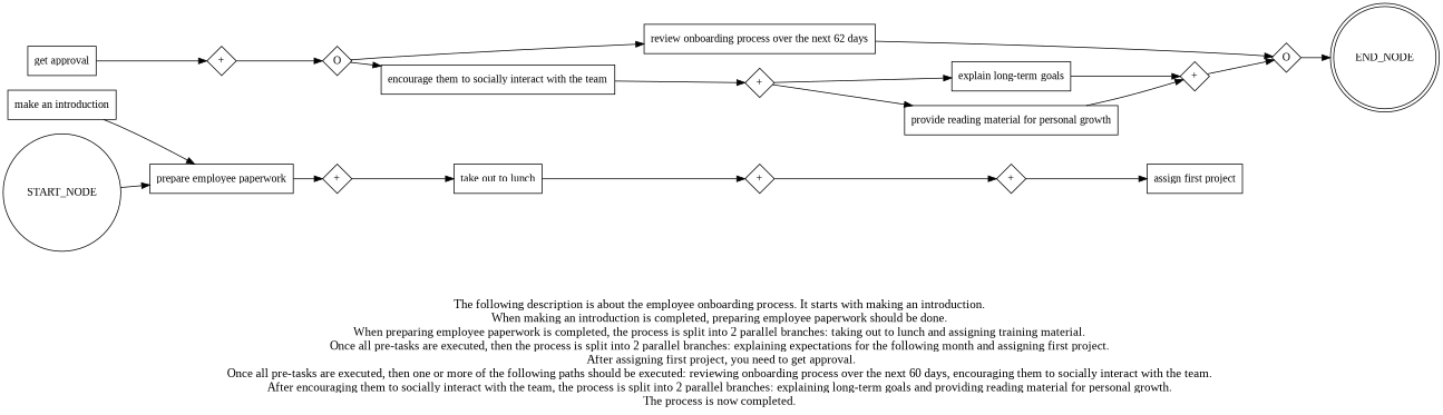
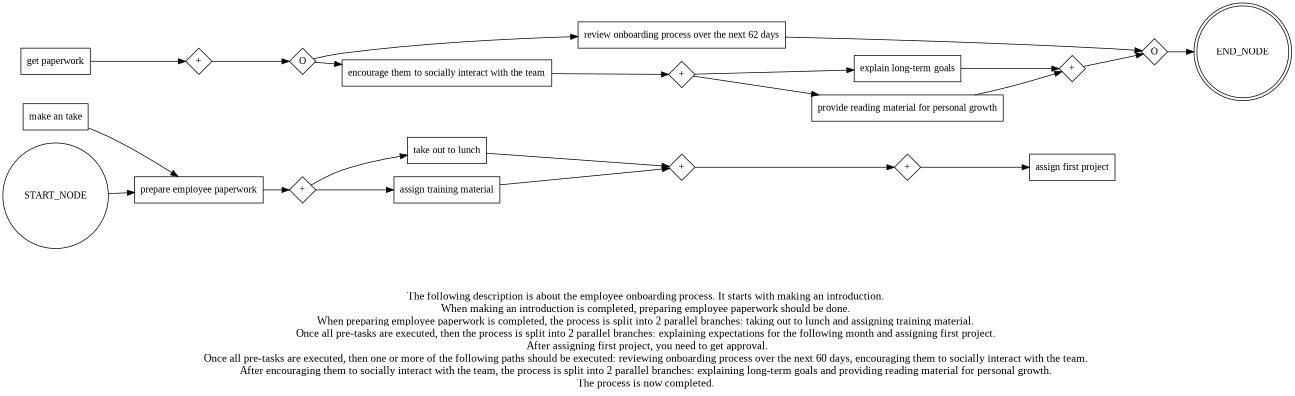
  digraph {
    fontname="Liberation Serif"
    fontsize=15
    label="\n\n\nThe following description is about the employee onboarding process. It starts with making an introduction. \nWhen making an introduction is completed, preparing employee paperwork should be done. \nWhen preparing employee paperwork is completed, the process is split into 2 parallel branches: taking out to lunch and assigning training material. \nOnce all pre-tasks are executed, then the process is split into 2 parallel branches: explaining expectations for the following month and assigning first project. \nAfter assigning first project, you need to get approval.\nOnce all pre-tasks are executed, then one or more of the following paths should be executed: reviewing onboarding process over the next 60 days, encouraging them to socially interact with the team. \nAfter encouraging them to socially interact with the team, the process is split into 2 parallel branches: explaining long-term goals and providing reading material for personal growth. \nThe process is now completed. \n"
    rankdir=LR
    node [fontname="Liberation Serif" shape=box]
    edge [fontname="Liberation Serif"]
-   "make an introduction"
+   "make an introduction" [label="make an take"]
    "prepare employee paperwork"
    n3 [fixedsize=true label="+" shape=diamond width=0.5]
    "take out to lunch"
+   "assign training material"
    n6 [fixedsize=true label="+" shape=diamond width=0.5]
    n7 [fixedsize=true label="+" shape=diamond width=0.5]
    "assign first project"
    n9 [fixedsize=true label="+" shape=diamond width=0.5]
-   "get approval"
+   "get approval" [label="get paperwork"]
    n11 [fixedsize=true label=O shape=diamond width=0.5]
    n12 [label="review onboarding process over the next 62 days"]
    "encourage them to socially interact with the team"
    n14 [fixedsize=true label=O shape=diamond width=0.5]
    n15 [fixedsize=true label="+" shape=diamond width=0.5]
    "explain long-term goals"
    "provide reading material for personal growth"
    n18 [fixedsize=true label="+" shape=diamond width=0.5]
    END_NODE [shape=doublecircle width=0.2]
    START_NODE [shape=circle width=0.3]
    subgraph sub_1 {
      "make an introduction"
      "prepare employee paperwork"
      n3
      "take out to lunch"
+     "assign training material"
      n6
      n7
      "assign first project"
      n9
      "get approval"
      n11
      n12
      "encourage them to socially interact with the team"
      n14
      n15
      "explain long-term goals"
      "provide reading material for personal growth"
      n18
    }
    "make an introduction" -> "prepare employee paperwork"
    "prepare employee paperwork" -> n3
    n3 -> "take out to lunch"
+   n3 -> "assign training material"
    "take out to lunch" -> n6
+   "assign training material" -> n6
    n6 -> n7
    n7 -> "assign first project"
    n9 -> n11
    "get approval" -> n9
    n11 -> n12
    n11 -> "encourage them to socially interact with the team"
    n12 -> n14
    "encourage them to socially interact with the team" -> n15
    n14 -> END_NODE
    n15 -> "explain long-term goals"
    n15 -> "provide reading material for personal growth"
    "explain long-term goals" -> n18
    "provide reading material for personal growth" -> n18
    n18 -> n14
    START_NODE -> "prepare employee paperwork"
  }
